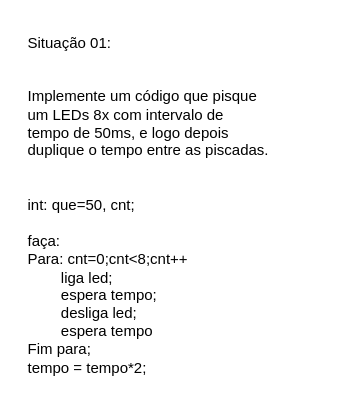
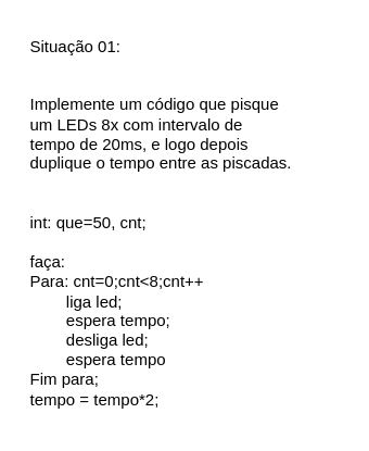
  <mxCell id="0" />
  <mxCell id="1" parent="0" />
- <mxCell id="2" value="Situação 01:&#10;&#10;&#10;Implemente um código que pisque&#10;um LEDs 8x com intervalo de&#10;tempo de 50ms, e logo depois&#10;duplique o tempo entre as piscadas." style="text;whiteSpace=wrap;html=1;" parent="1" vertex="1"><mxGeometry x="20" y="20" width="230" height="120" as="geometry" /></mxCell>
+ <mxCell id="2" value="Situação 01:&#10;&#10;&#10;Implemente um código que pisque&#10;um LEDs 8x com intervalo de&#10;tempo de 20ms, e logo depois&#10;duplique o tempo entre as piscadas." style="text;whiteSpace=wrap;html=1;" parent="1" vertex="1"><mxGeometry x="20" y="20" width="230" height="120" as="geometry" /></mxCell>
  <mxCell id="3" value="int: que=50, cnt;&lt;br&gt;&lt;br&gt;faça:&lt;br&gt;Para: cnt=0;cnt&amp;lt;8;cnt++&lt;br&gt;&lt;span style=&quot;white-space: pre;&quot;&gt;&#09;&lt;/span&gt;liga led;&lt;br&gt;&lt;span style=&quot;white-space: pre;&quot;&gt;&#09;&lt;/span&gt;espera tempo;&lt;br&gt;&lt;span style=&quot;white-space: pre;&quot;&gt;&#09;&lt;/span&gt;desliga led;&lt;br&gt;&lt;span style=&quot;white-space: pre;&quot;&gt;&#09;&lt;/span&gt;espera tempo&lt;br&gt;Fim para;&lt;br&gt;tempo = tempo*2;" style="text;whiteSpace=wrap;html=1;" parent="1" vertex="1"><mxGeometry x="20" y="150" width="159" height="160" as="geometry" /></mxCell>
